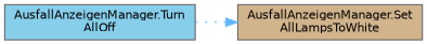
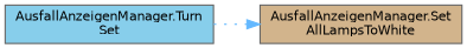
  digraph {
    rankdir=LR
    node [fontname=Helvetica fontsize=10 shape=box style=filled]
-   n1 [color=gray40 fillcolor=skyblue fontcolor=black height=0.2 label="AusfallAnzeigenManager.Turn\lAllOff" width=0.4]
+   n1 [color=gray40 fillcolor=skyblue fontcolor=black height=0.2 label="AusfallAnzeigenManager.Turn\lSet" width=0.4]
    n2 [color=grey40 fillcolor=tan height=0.2 label="AusfallAnzeigenManager.Set\lAllLampsToWhite" width=0.4]
    n1 -> n2 [color=steelblue1 fontname=Helvetica fontsize=10 labelfontname=Helvetica labelfontsize=10 style=dotted]
  }
